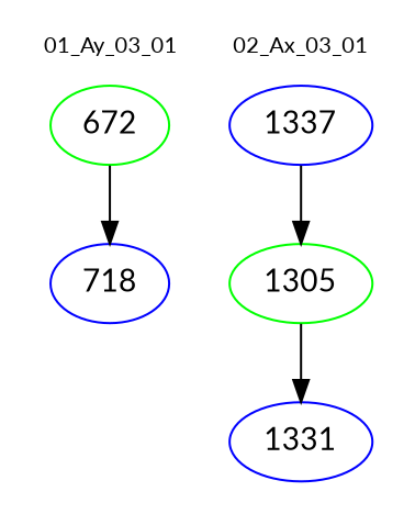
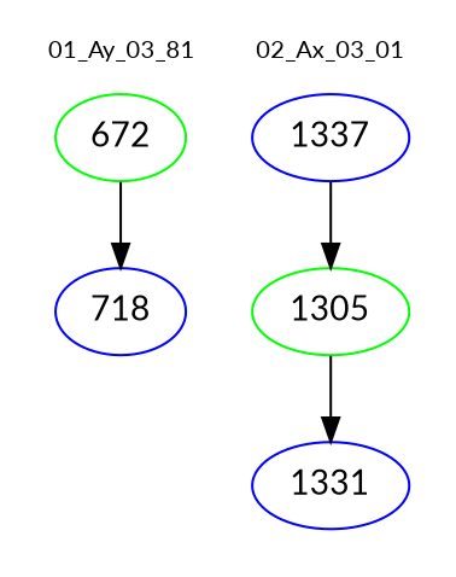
  digraph {
    fontname=Lato
    node [color=blue fontname=Lato]
    edge [color=black fontname=Lato]
    n1 [color=green label=672]
    n2 [label=718]
    n3 [label=1337]
    n4 [color=green label=1305]
    n5 [label=1331]
    subgraph cluster_1 {
      color=white
      fontsize=10
-     label="01_Ay_03_01"
+     label="01_Ay_03_81"
      n1
      n2
    }
    subgraph cluster_2 {
      color=white
      fontsize=10
      label="02_Ax_03_01"
      n3
      n4
      n5
    }
    n1 -> n2
    n3 -> n4
    n4 -> n5
  }
